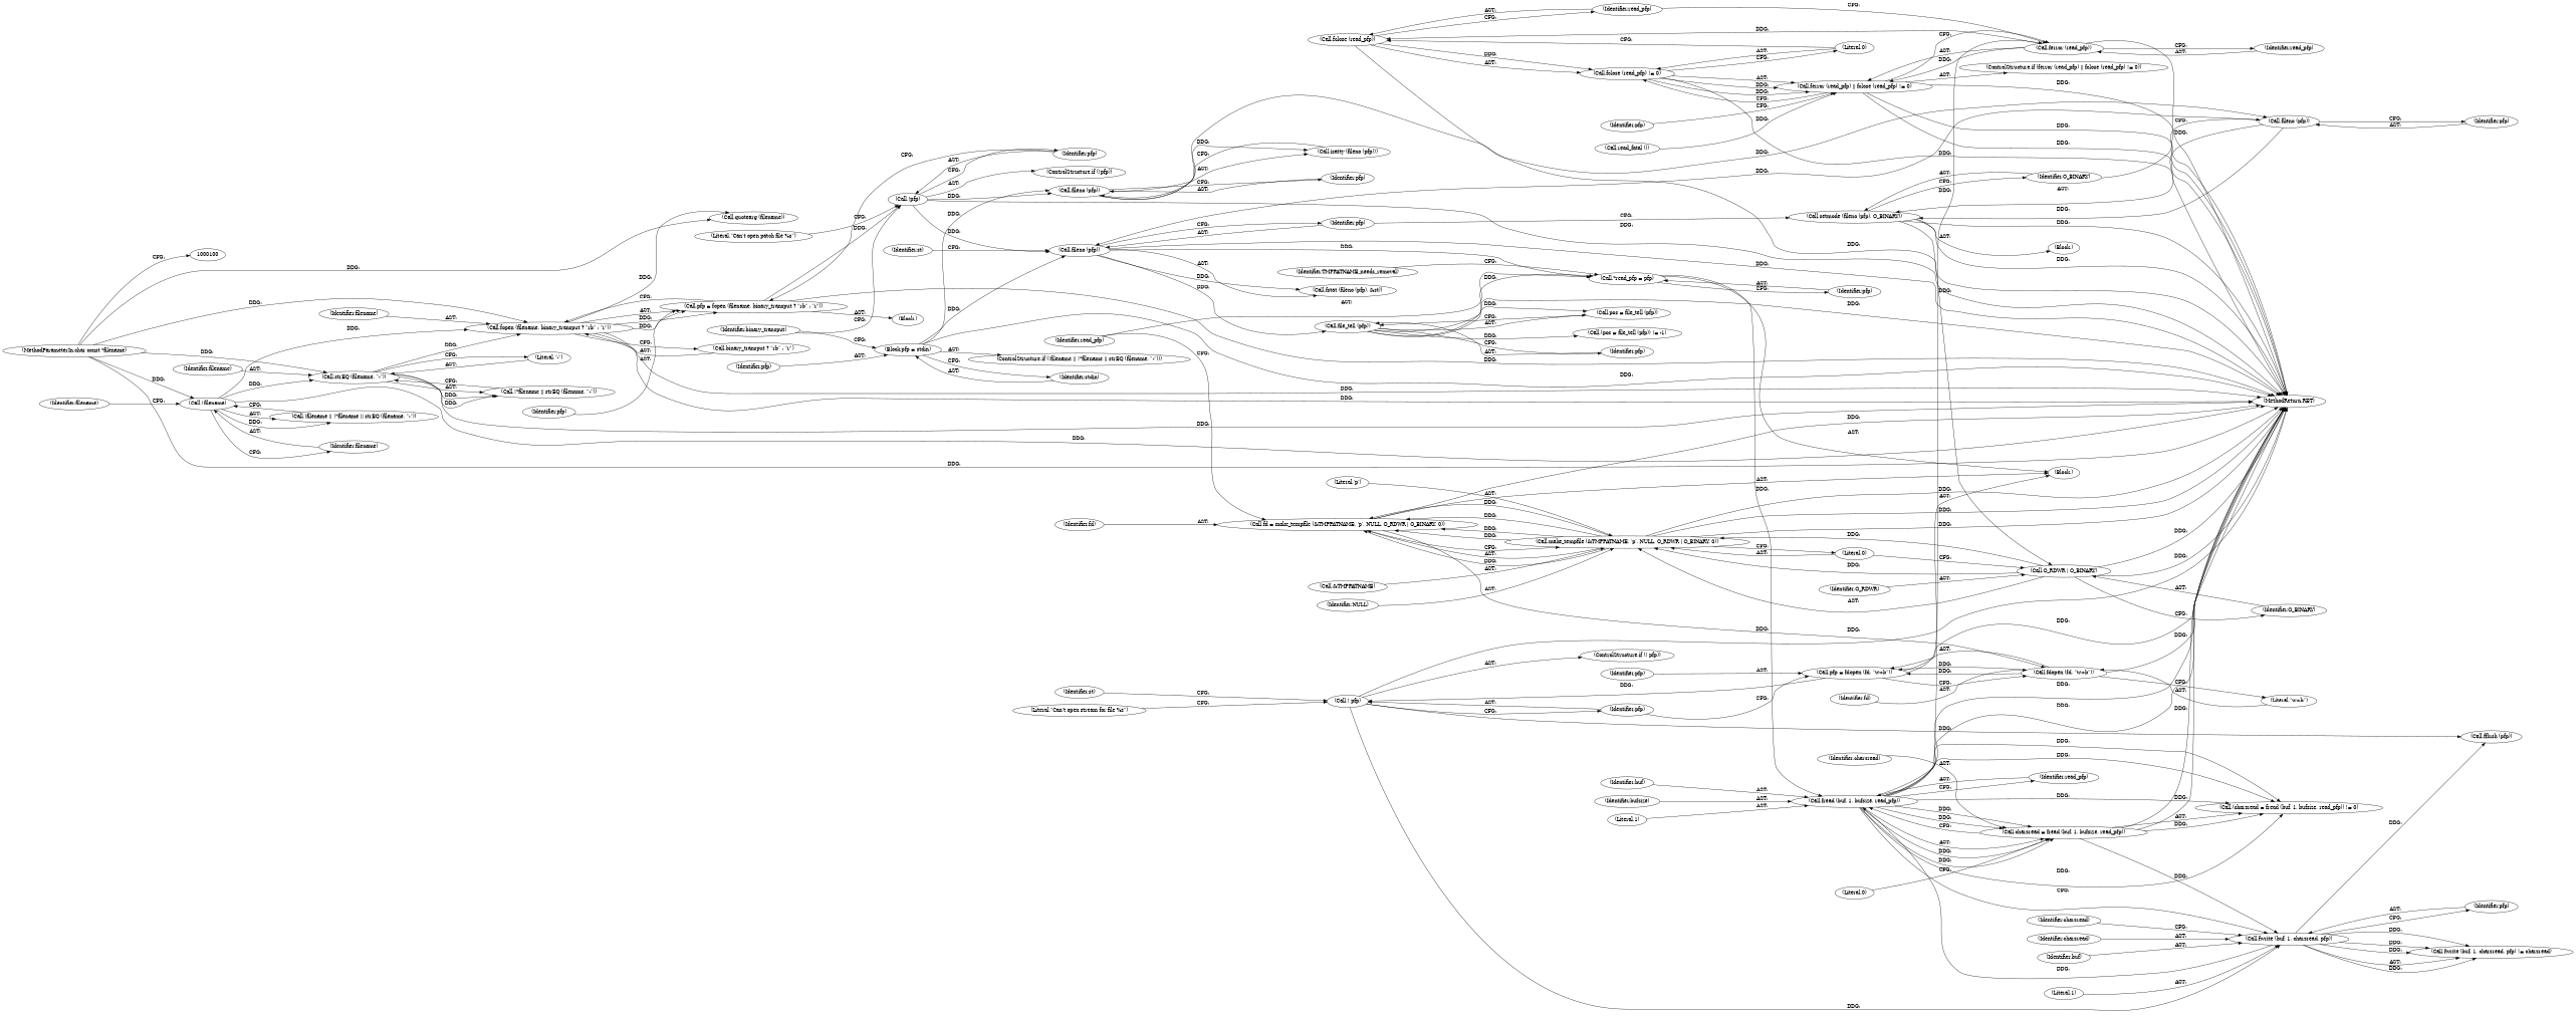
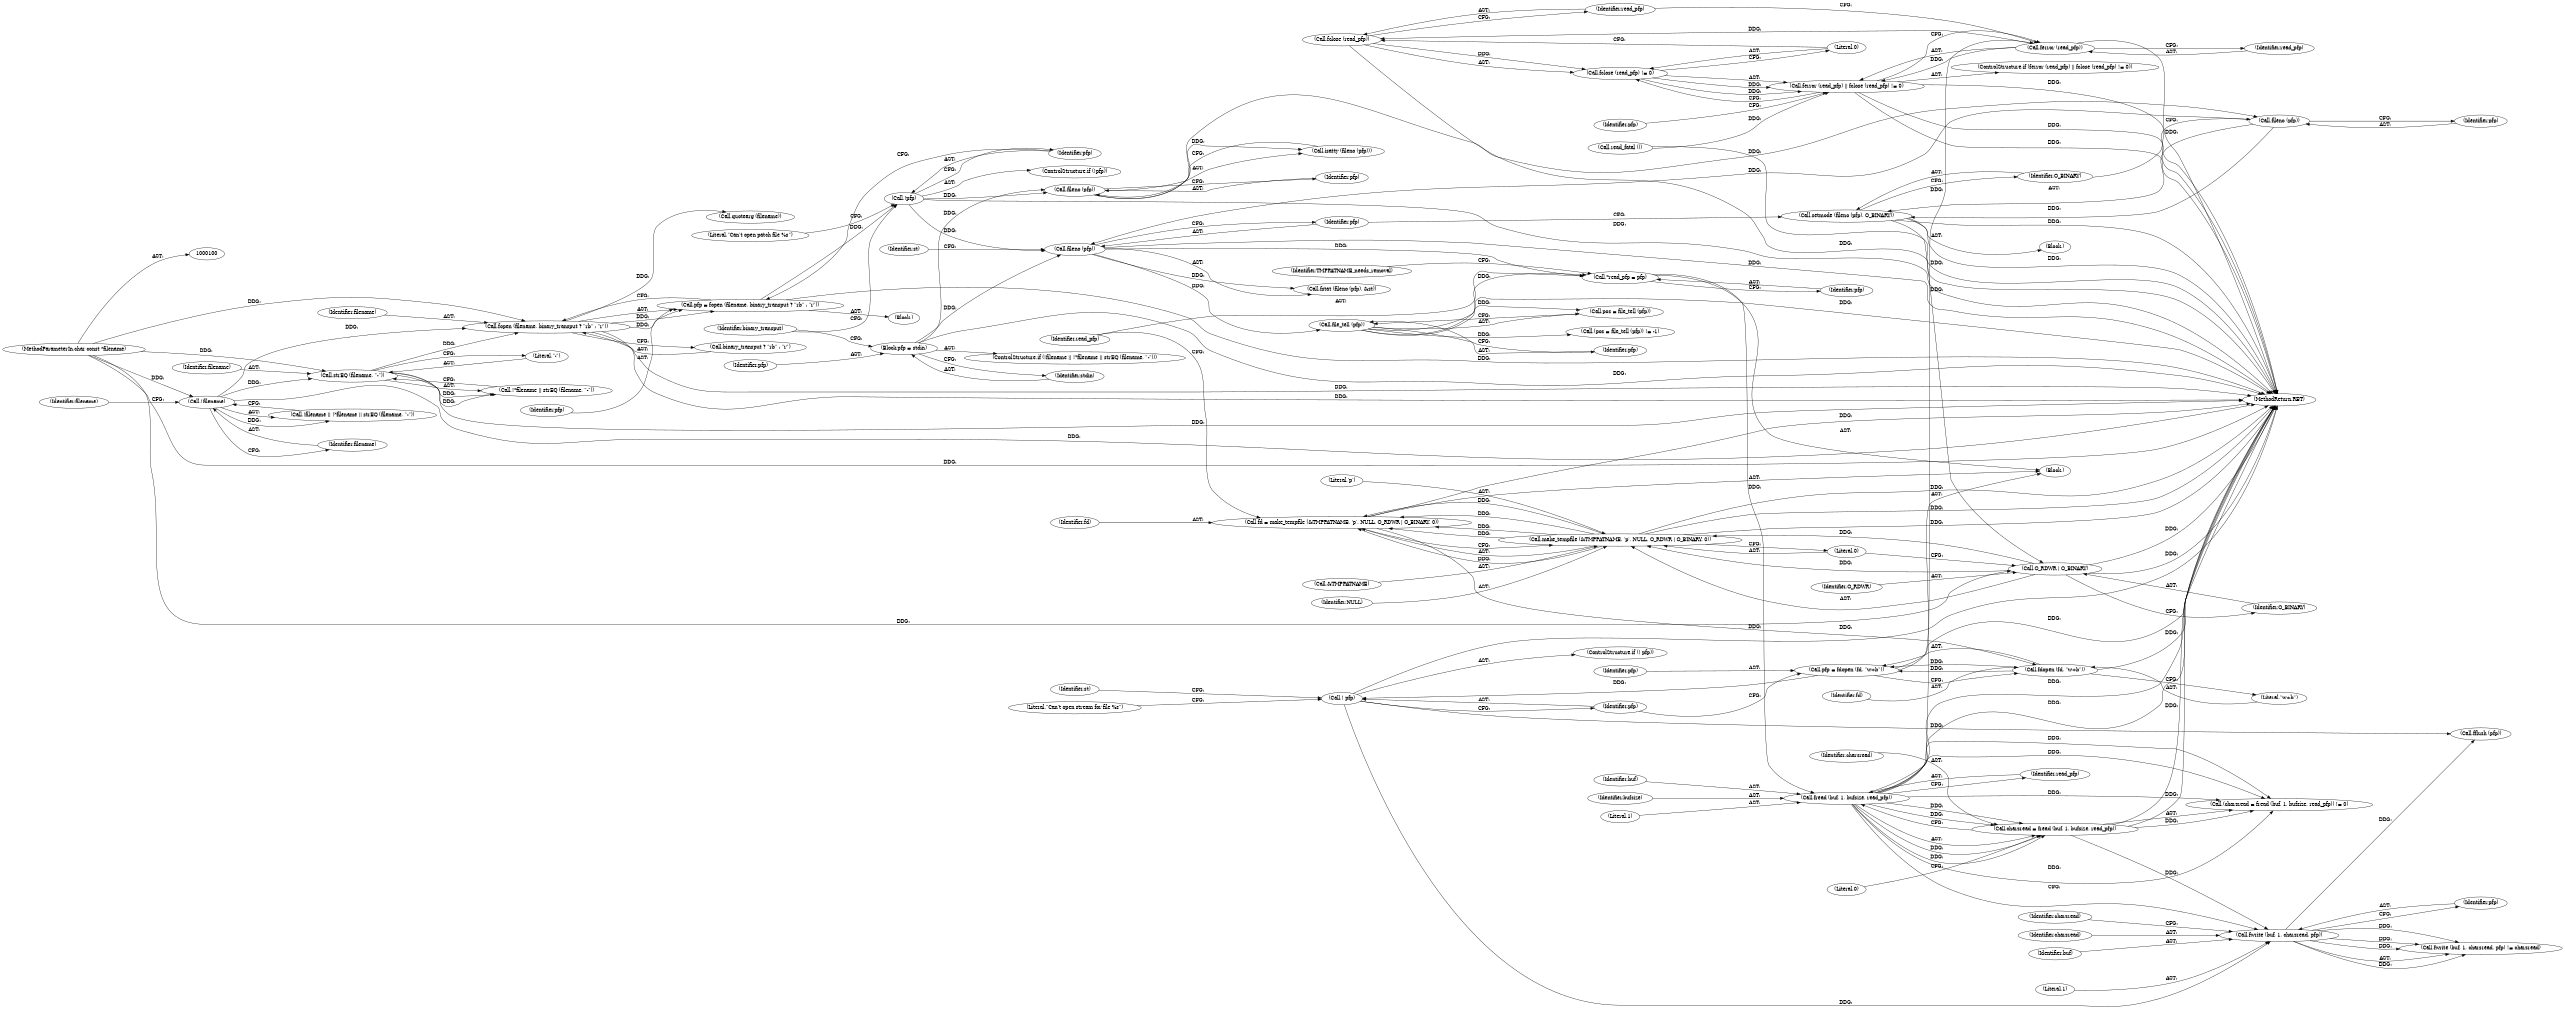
  digraph {
    rankdir=LR
    n1 [label="(Call,fclose (read_pfp))"]
    n2 [label="(Call,fclose (read_pfp) != 0)"]
    n3 [label="(MethodReturn,RET)"]
    n4 [label="(Identifier,read_pfp)"]
    n5 [label="(Call,ferror (read_pfp) || fclose (read_pfp) != 0)"]
    n6 [label="(Literal,0)"]
    n7 [label="(Call,ferror (read_pfp))"]
    n8 [label="(Identifier,read_pfp)"]
    n9 [label="(ControlStructure,if (ferror (read_pfp) || fclose (read_pfp) != 0))"]
    n10 [label="(Call,fread (buf, 1, bufsize, read_pfp))"]
    n11 [label="(Call,fwrite (buf, 1, charsread, pfp))"]
    n12 [label="(Call,charsread = fread (buf, 1, bufsize, read_pfp))"]
    n13 [label="(Call,(charsread = fread (buf, 1, bufsize, read_pfp)) != 0)"]
    n14 [label="(Identifier,read_pfp)"]
    n15 [label="(Identifier,pfp)"]
    n16 [label="(Call,fflush (pfp))"]
    n17 [label="(Call,fwrite (buf, 1, charsread, pfp) != charsread)"]
    n18 [label="(Call,! pfp)"]
    n19 [label="(Identifier,pfp)"]
    n20 [label="(ControlStructure,if (! pfp))"]
    n21 [label="(Call,pfp = fdopen (fd, \"w+b\"))"]
    n22 [label="(Call,fdopen (fd, \"w+b\"))"]
    n23 [label="(Block,)"]
    n24 [label="(Literal,\"w+b\")"]
    n25 [label="(Call,fd = make_tempfile (&TMPPATNAME, 'p', NULL, O_RDWR | O_BINARY, 0))"]
    n26 [label="(Call,make_tempfile (&TMPPATNAME, 'p', NULL, O_RDWR | O_BINARY, 0))"]
    n27 [label="(Literal,0)"]
    n28 [label="(Call,O_RDWR | O_BINARY)"]
    n29 [label="(Identifier,O_BINARY)"]
    n30 [label="(Call,setmode (fileno (pfp), O_BINARY))"]
    n31 [label="(Block,)"]
    n32 [label="(Identifier,O_BINARY)"]
    n33 [label="(Call,fileno (pfp))"]
    n34 [label="(Call,fileno (pfp))"]
    n35 [label="(Identifier,pfp)"]
    n36 [label="(Call,*read_pfp = pfp)"]
    n37 [label="(Call,file_tell (pfp))"]
    n38 [label="(Identifier,pfp)"]
    n39 [label="(Call,fstat (fileno (pfp), &st))"]
    n40 [label="(Call,fileno (pfp))"]
    n41 [label="(Call,isatty (fileno (pfp)))"]
    n42 [label="(Identifier,pfp)"]
    n43 [label="(Block,pfp = stdin)"]
    n44 [label="(ControlStructure,if (!filename || !*filename || strEQ (filename, \"-\")))"]
    n45 [label="(Identifier,stdin)"]
    n46 [label="(Call,!pfp)"]
    n47 [label="(ControlStructure,if (!pfp))"]
    n48 [label="(Identifier,pfp)"]
    n49 [label="(Call,pfp = fopen (filename, binary_transput ? \"rb\" : \"r\"))"]
    n50 [label="(Call,fopen (filename, binary_transput ? \"rb\" : \"r\"))"]
    n51 [label="(Block,)"]
    n52 [label="(Call,binary_transput ? \"rb\" : \"r\")"]
    n53 [label="(Call,quotearg (filename))"]
    n54 [label="(Call,strEQ (filename, \"-\"))"]
    n55 [label="(Literal,\"-\")"]
    n56 [label="(Call,!*filename || strEQ (filename, \"-\"))"]
    n57 [label="(Call,!filename)"]
    n58 [label="(Call,!filename || !*filename || strEQ (filename, \"-\"))"]
    n59 [label="(Identifier,filename)"]
    n60 [label="(MethodParameterIn,char const *filename)"]
    1000100
    n62 [label="(Identifier,pfp)"]
    n63 [label="(Call,pos = file_tell (pfp))"]
    n64 [label="(Call,(pos = file_tell (pfp)) != -1)"]
    n65 [label="(Identifier,pfp)"]
    n66 [label="(Literal,'p')"]
    n67 [label="(Identifier,charsread)"]
    n68 [label="(Identifier,filename)"]
    n69 [label="(Identifier,TMPPATNAME_needs_removal)"]
    n70 [label="(Call,&TMPPATNAME)"]
    n71 [label="(Identifier,pfp)"]
    n72 [label="(Identifier,filename)"]
    n73 [label="(Literal,0)"]
    n74 [label="(Call,read_fatal ())"]
    n75 [label="(Identifier,pfp)"]
    n76 [label="(Identifier,pfp)"]
    n77 [label="(Identifier,buf)"]
    n78 [label="(Literal,\"Can't open patch file %s\")"]
    n79 [label="(Identifier,fd)"]
    n80 [label="(Identifier,st)"]
    n81 [label="(Identifier,charsread)"]
    n82 [label="(Literal,\"Can't open stream for file %s\")"]
    n83 [label="(Identifier,buf)"]
    n84 [label="(Identifier,pfp)"]
    n85 [label="(Identifier,st)"]
    n86 [label="(Identifier,fd)"]
    n87 [label="(Identifier,charsread)"]
    n88 [label="(Literal,1)"]
    n89 [label="(Identifier,read_pfp)"]
    n90 [label="(Identifier,NULL)"]
    n91 [label="(Identifier,bufsize)"]
    n92 [label="(Identifier,filename)"]
    n93 [label="(Identifier,binary_transput)"]
    n94 [label="(Literal,1)"]
    n95 [label="(Identifier,O_RDWR)"]
    n1 -> n2 [label="AST: "]
    n1 -> n2 [label="DDG: "]
    n1 -> n3 [label="DDG: "]
    n1 -> n4 [label="CFG: "]
-   n2 -> n3 [label="DDG: "]
+   n74 -> n3 [label="DDG: "]
    n2 -> n5 [label="AST: "]
    n2 -> n5 [label="DDG: "]
    n2 -> n5 [label="DDG: "]
    n2 -> n6 [label="CFG: "]
    n4 -> n1 [label="AST: "]
    n4 -> n7 [label="CFG: "]
    n5 -> n2 [label="CFG: "]
    n5 -> n3 [label="DDG: "]
    n5 -> n3 [label="DDG: "]
    n5 -> n3 [label="DDG: "]
    n5 -> n7 [label="CFG: "]
    n5 -> n9 [label="AST: "]
    n6 -> n1 [label="CFG: "]
    n6 -> n2 [label="AST: "]
    n7 -> n1 [label="DDG: "]
    n7 -> n3 [label="DDG: "]
    n7 -> n5 [label="AST: "]
    n7 -> n5 [label="DDG: "]
    n7 -> n8 [label="CFG: "]
    n8 -> n7 [label="AST: "]
    n10 -> n3 [label="DDG: "]
    n10 -> n3 [label="DDG: "]
    n10 -> n7 [label="DDG: "]
    n10 -> n11 [label="CFG: "]
    n10 -> n12 [label="AST: "]
    n10 -> n12 [label="DDG: "]
    n10 -> n12 [label="DDG: "]
    n10 -> n12 [label="DDG: "]
    n10 -> n12 [label="DDG: "]
    n10 -> n13 [label="DDG: "]
    n10 -> n13 [label="DDG: "]
    n10 -> n13 [label="DDG: "]
    n10 -> n13 [label="DDG: "]
    n10 -> n14 [label="CFG: "]
-   n11 -> n10 [label="DDG: "]
    n11 -> n15 [label="CFG: "]
    n11 -> n16 [label="DDG: "]
    n11 -> n17 [label="AST: "]
    n11 -> n17 [label="DDG: "]
    n11 -> n17 [label="DDG: "]
    n11 -> n17 [label="DDG: "]
    n11 -> n17 [label="DDG: "]
    n12 -> n3 [label="DDG: "]
    n12 -> n3 [label="DDG: "]
    n12 -> n10 [label="CFG: "]
    n12 -> n11 [label="DDG: "]
    n12 -> n13 [label="AST: "]
    n12 -> n13 [label="DDG: "]
    n14 -> n10 [label="AST: "]
    n15 -> n11 [label="AST: "]
    n18 -> n3 [label="DDG: "]
    n18 -> n11 [label="DDG: "]
    n18 -> n16 [label="DDG: "]
    n18 -> n19 [label="CFG: "]
    n18 -> n20 [label="AST: "]
    n19 -> n18 [label="AST: "]
    n19 -> n21 [label="CFG: "]
    n21 -> n3 [label="DDG: "]
    n21 -> n18 [label="DDG: "]
    n21 -> n22 [label="CFG: "]
    n21 -> n23 [label="AST: "]
    n22 -> n3 [label="DDG: "]
    n22 -> n21 [label="AST: "]
    n22 -> n21 [label="DDG: "]
    n22 -> n21 [label="DDG: "]
    n22 -> n24 [label="CFG: "]
    n24 -> n22 [label="AST: "]
    n25 -> n3 [label="DDG: "]
    n25 -> n22 [label="DDG: "]
    n25 -> n23 [label="AST: "]
    n25 -> n26 [label="CFG: "]
    n26 -> n3 [label="DDG: "]
    n26 -> n3 [label="DDG: "]
    n26 -> n3 [label="DDG: "]
    n26 -> n25 [label="AST: "]
    n26 -> n25 [label="DDG: "]
    n26 -> n25 [label="DDG: "]
    n26 -> n25 [label="DDG: "]
    n26 -> n25 [label="DDG: "]
    n26 -> n25 [label="DDG: "]
    n26 -> n27 [label="CFG: "]
    n27 -> n26 [label="AST: "]
    n27 -> n28 [label="CFG: "]
    n28 -> n3 [label="DDG: "]
    n28 -> n3 [label="DDG: "]
    n28 -> n26 [label="AST: "]
    n28 -> n26 [label="DDG: "]
    n28 -> n26 [label="DDG: "]
    n28 -> n29 [label="CFG: "]
    n29 -> n28 [label="AST: "]
    n30 -> n3 [label="DDG: "]
    n30 -> n3 [label="DDG: "]
    n30 -> n28 [label="DDG: "]
    n30 -> n31 [label="AST: "]
    n30 -> n32 [label="CFG: "]
    n32 -> n30 [label="AST: "]
    n32 -> n33 [label="CFG: "]
    n33 -> n30 [label="AST: "]
    n33 -> n30 [label="DDG: "]
    n33 -> n34 [label="DDG: "]
    n33 -> n35 [label="CFG: "]
    n34 -> n3 [label="DDG: "]
    n34 -> n36 [label="DDG: "]
    n34 -> n37 [label="DDG: "]
    n34 -> n38 [label="CFG: "]
    n34 -> n39 [label="AST: "]
    n34 -> n39 [label="DDG: "]
    n35 -> n33 [label="AST: "]
    n36 -> n10 [label="DDG: "]
    n36 -> n23 [label="AST: "]
    n36 -> n62 [label="CFG: "]
    n37 -> n3 [label="DDG: "]
    n37 -> n36 [label="DDG: "]
    n37 -> n63 [label="AST: "]
    n37 -> n63 [label="DDG: "]
    n37 -> n64 [label="DDG: "]
    n37 -> n65 [label="CFG: "]
    n38 -> n30 [label="CFG: "]
    n38 -> n34 [label="AST: "]
    n40 -> n33 [label="DDG: "]
    n40 -> n41 [label="AST: "]
    n40 -> n41 [label="DDG: "]
    n40 -> n42 [label="CFG: "]
    n41 -> n40 [label="CFG: "]
    n42 -> n40 [label="AST: "]
    n43 -> n3 [label="DDG: "]
    n43 -> n34 [label="DDG: "]
    n43 -> n40 [label="DDG: "]
    n43 -> n44 [label="AST: "]
    n43 -> n45 [label="CFG: "]
    n45 -> n43 [label="AST: "]
    n46 -> n3 [label="DDG: "]
    n46 -> n34 [label="DDG: "]
    n46 -> n40 [label="DDG: "]
    n46 -> n47 [label="AST: "]
    n46 -> n48 [label="CFG: "]
    n48 -> n46 [label="AST: "]
    n48 -> n49 [label="CFG: "]
    n49 -> n3 [label="DDG: "]
    n49 -> n46 [label="DDG: "]
    n49 -> n50 [label="CFG: "]
    n49 -> n51 [label="AST: "]
    n50 -> n3 [label="DDG: "]
    n50 -> n3 [label="DDG: "]
    n50 -> n49 [label="AST: "]
    n50 -> n49 [label="DDG: "]
    n50 -> n49 [label="DDG: "]
    n50 -> n52 [label="CFG: "]
    n50 -> n53 [label="DDG: "]
    n52 -> n50 [label="AST: "]
    n54 -> n3 [label="DDG: "]
    n54 -> n50 [label="DDG: "]
    n54 -> n55 [label="CFG: "]
    n54 -> n56 [label="AST: "]
    n54 -> n56 [label="DDG: "]
    n54 -> n56 [label="DDG: "]
    n55 -> n54 [label="AST: "]
    n56 -> n54 [label="CFG: "]
    n57 -> n3 [label="DDG: "]
    n57 -> n50 [label="DDG: "]
    n57 -> n54 [label="DDG: "]
    n57 -> n58 [label="AST: "]
    n57 -> n58 [label="DDG: "]
    n57 -> n59 [label="CFG: "]
    n58 -> n57 [label="CFG: "]
    n59 -> n57 [label="AST: "]
    n60 -> n3 [label="DDG: "]
    n60 -> n50 [label="DDG: "]
-   n60 -> n53 [label="DDG: "]
+   n60 -> n28 [label="DDG: "]
    n60 -> n54 [label="DDG: "]
    n60 -> n57 [label="DDG: "]
-   n60 -> 1000100 [label="CFG: "]
+   n60 -> 1000100 [label="AST: "]
    n62 -> n36 [label="AST: "]
    n63 -> n37 [label="CFG: "]
    n65 -> n37 [label="AST: "]
    n66 -> n26 [label="AST: "]
    n67 -> n11 [label="CFG: "]
    n68 -> n57 [label="CFG: "]
    n69 -> n36 [label="CFG: "]
    n70 -> n26 [label="AST: "]
    n71 -> n21 [label="AST: "]
    n72 -> n50 [label="AST: "]
    n73 -> n12 [label="CFG: "]
    n74 -> n5 [label="DDG: "]
    n75 -> n43 [label="AST: "]
    n76 -> n5 [label="CFG: "]
    n77 -> n10 [label="AST: "]
    n78 -> n46 [label="CFG: "]
    n79 -> n22 [label="AST: "]
    n80 -> n18 [label="CFG: "]
    n81 -> n11 [label="AST: "]
    n82 -> n18 [label="CFG: "]
    n83 -> n11 [label="AST: "]
    n84 -> n49 [label="AST: "]
    n85 -> n34 [label="CFG: "]
    n86 -> n25 [label="AST: "]
    n87 -> n12 [label="AST: "]
    n88 -> n11 [label="AST: "]
    n89 -> n25 [label="CFG: "]
    n89 -> n36 [label="AST: "]
    n90 -> n26 [label="AST: "]
    n91 -> n10 [label="AST: "]
    n92 -> n54 [label="AST: "]
    n93 -> n43 [label="CFG: "]
    n93 -> n46 [label="CFG: "]
    n94 -> n10 [label="AST: "]
    n95 -> n28 [label="AST: "]
  }
